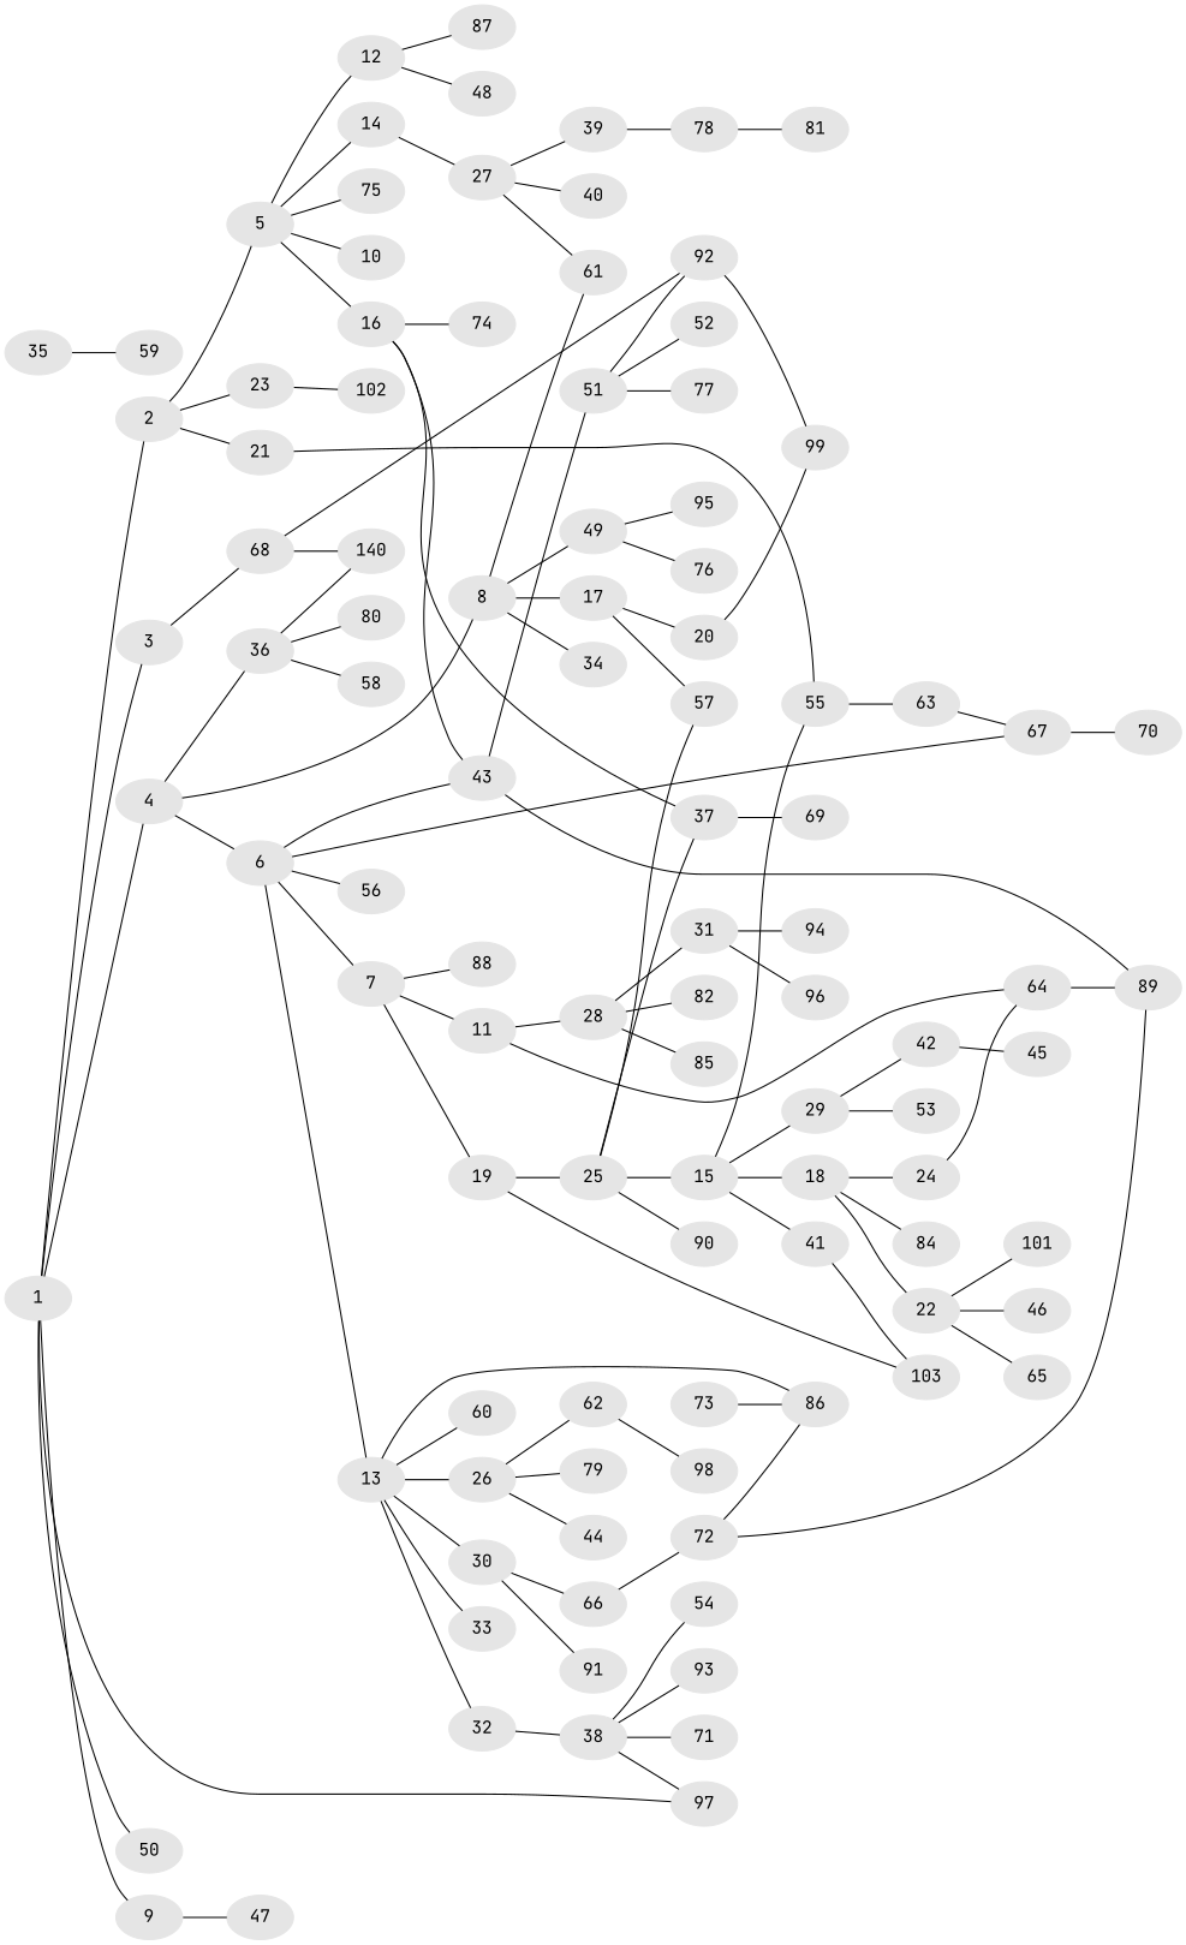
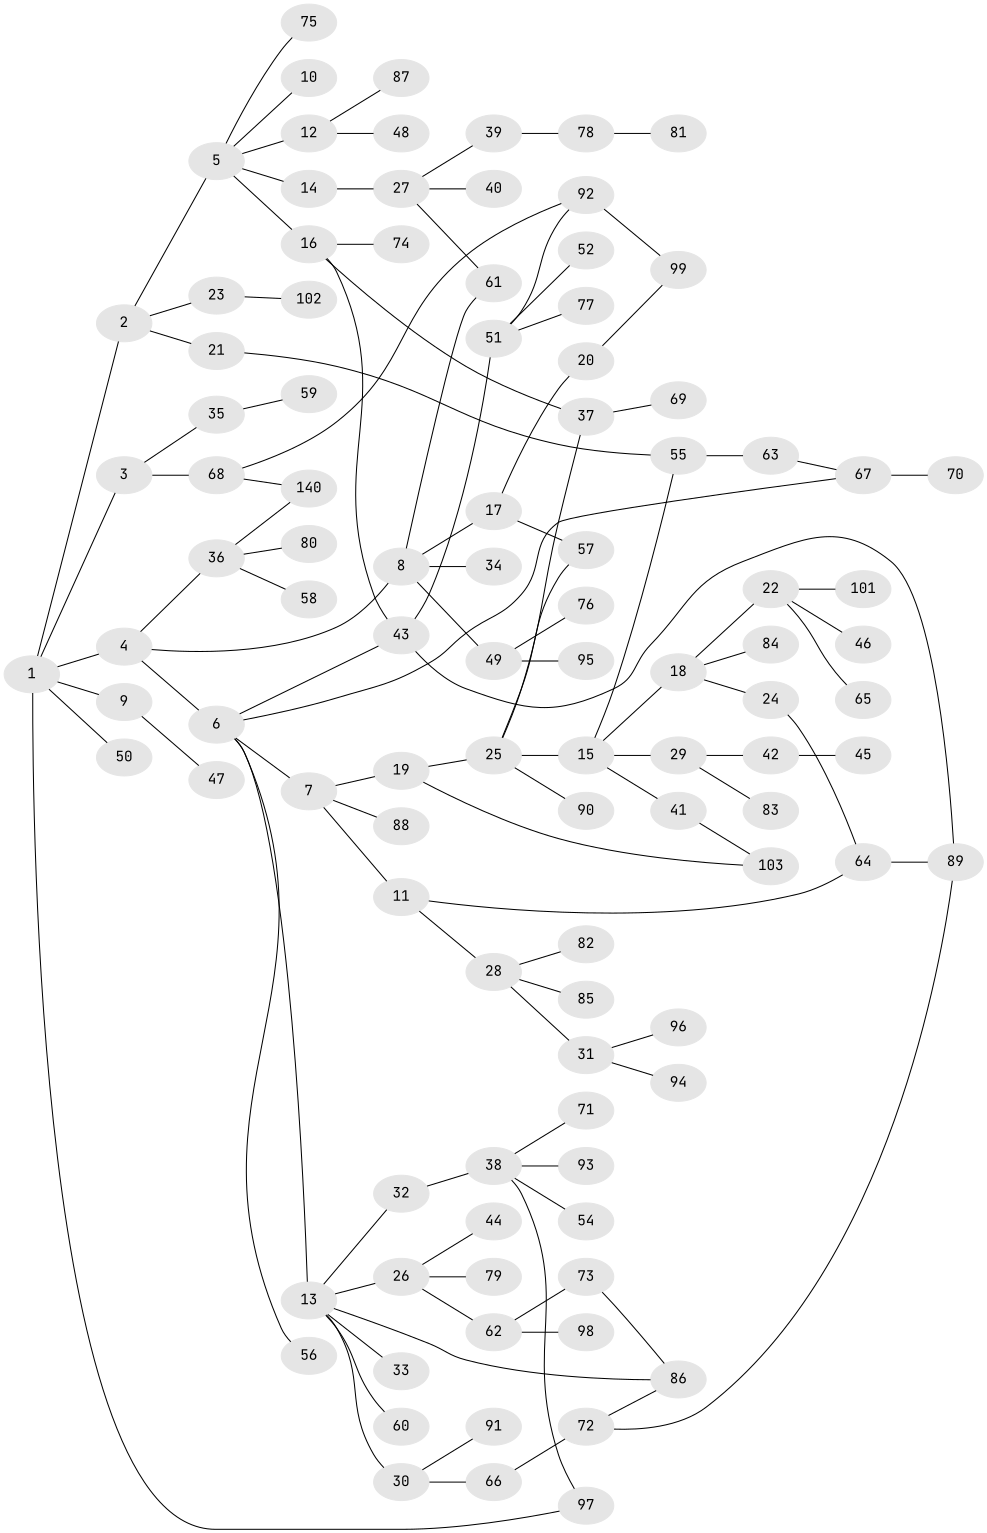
  graph {
    fontname="JetBrains Mono"
    rankdir=LR
    node [color=gray90 fontname="JetBrains Mono" style=filled]
    edge [fontname="JetBrains Mono"]
    1
    2
    3
    4
    9
    50
    97
    5
    21
    23
    35
    68
    6
    8
    36
    47
    10
    12
    14
    16
    75
    55
    102
    59
    n25 [label=140]
    92
    7
    13
    43
    56
    67
    17
    34
    49
    61
    58
    80
    48
    87
    27
    37
    74
    11
    19
    88
    26
    30
    32
    33
    60
    86
    51
    89
    70
    28
    64
    25
    103
    20
    57
    76
    95
    15
    18
    29
    41
    85
    31
    82
    44
    62
    79
    66
    91
    38
    39
    40
    22
    24
    84
    42
-   83 [label=53]
+   83
    63
    69
    99
    46
    65
    101
    90
    73
    98
    78
    94
    96
    45
    72
    54
    71
    93
    81
    52
    77
    1 -- 2
    1 -- 3
    1 -- 4
    1 -- 9
    1 -- 50
    1 -- 97
    2 -- 5
    2 -- 21
    2 -- 23
+   3 -- 35
    3 -- 68
    4 -- 6
    4 -- 8
    4 -- 36
    9 -- 47
    5 -- 10
    5 -- 12
    5 -- 14
    5 -- 16
    5 -- 75
    21 -- 55
    23 -- 102
    35 -- 59
    68 -- n25
    68 -- 92
    6 -- 7
    6 -- 13
    6 -- 43
    6 -- 56
    6 -- 67
    8 -- 17
    8 -- 34
    8 -- 49
    8 -- 61
    36 -- n25
    36 -- 58
    36 -- 80
    12 -- 48
    12 -- 87
    14 -- 27
    16 -- 43
    16 -- 37
    16 -- 74
    55 -- 63
    92 -- 99
    7 -- 11
    7 -- 19
    7 -- 88
    13 -- 26
    13 -- 30
    13 -- 32
    13 -- 33
    13 -- 60
    13 -- 86
    43 -- 51
    43 -- 89
    67 -- 70
    17 -- 20
    17 -- 57
    49 -- 76
    49 -- 95
    27 -- 61
    27 -- 39
    27 -- 40
    37 -- 69
    11 -- 28
    11 -- 64
    19 -- 25
    19 -- 103
    26 -- 44
    26 -- 62
    26 -- 79
    30 -- 66
    30 -- 91
    32 -- 38
    51 -- 92
    51 -- 52
    51 -- 77
    28 -- 85
    28 -- 31
    28 -- 82
    64 -- 89
    25 -- 37
    25 -- 57
    25 -- 15
    25 -- 90
    20 -- 99
    15 -- 55
    15 -- 18
    15 -- 29
    15 -- 41
    18 -- 22
    18 -- 24
    18 -- 84
    29 -- 42
    29 -- 83
    41 -- 103
    31 -- 94
    31 -- 96
+   62 -- 73
    62 -- 98
    66 -- 72
    38 -- 97
    38 -- 54
    38 -- 71
    38 -- 93
    39 -- 78
    22 -- 46
    22 -- 65
    22 -- 101
    24 -- 64
    42 -- 45
    63 -- 67
    73 -- 86
    78 -- 81
    72 -- 86
    72 -- 89
  }
